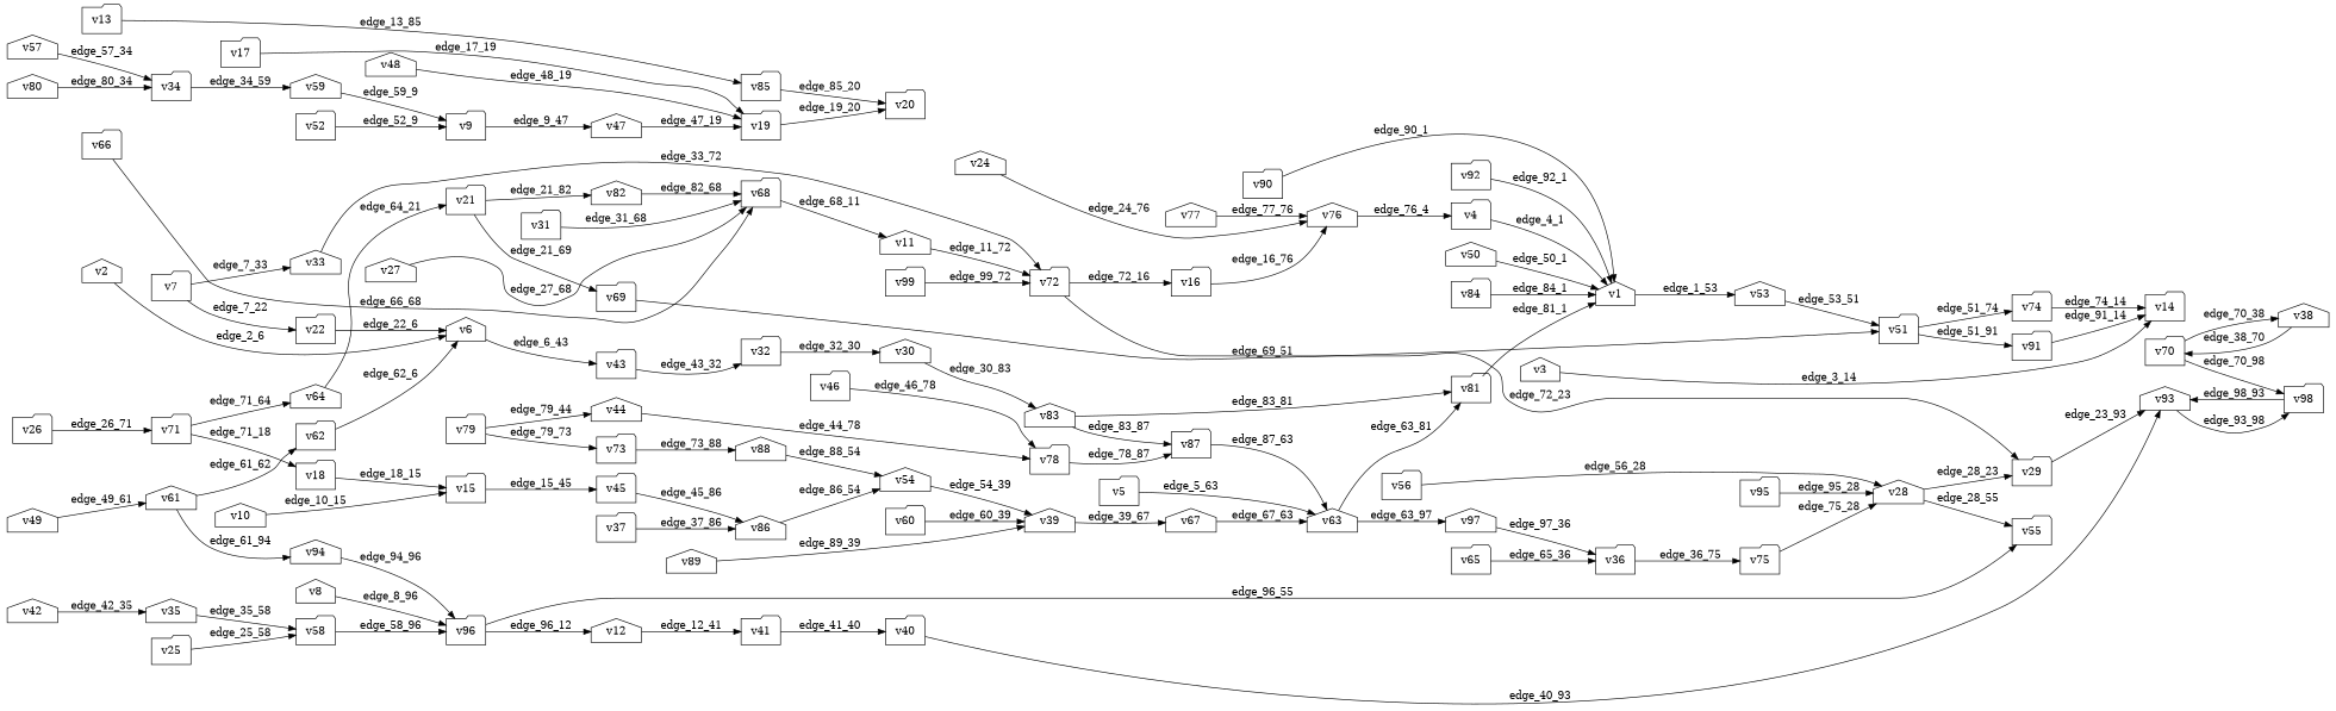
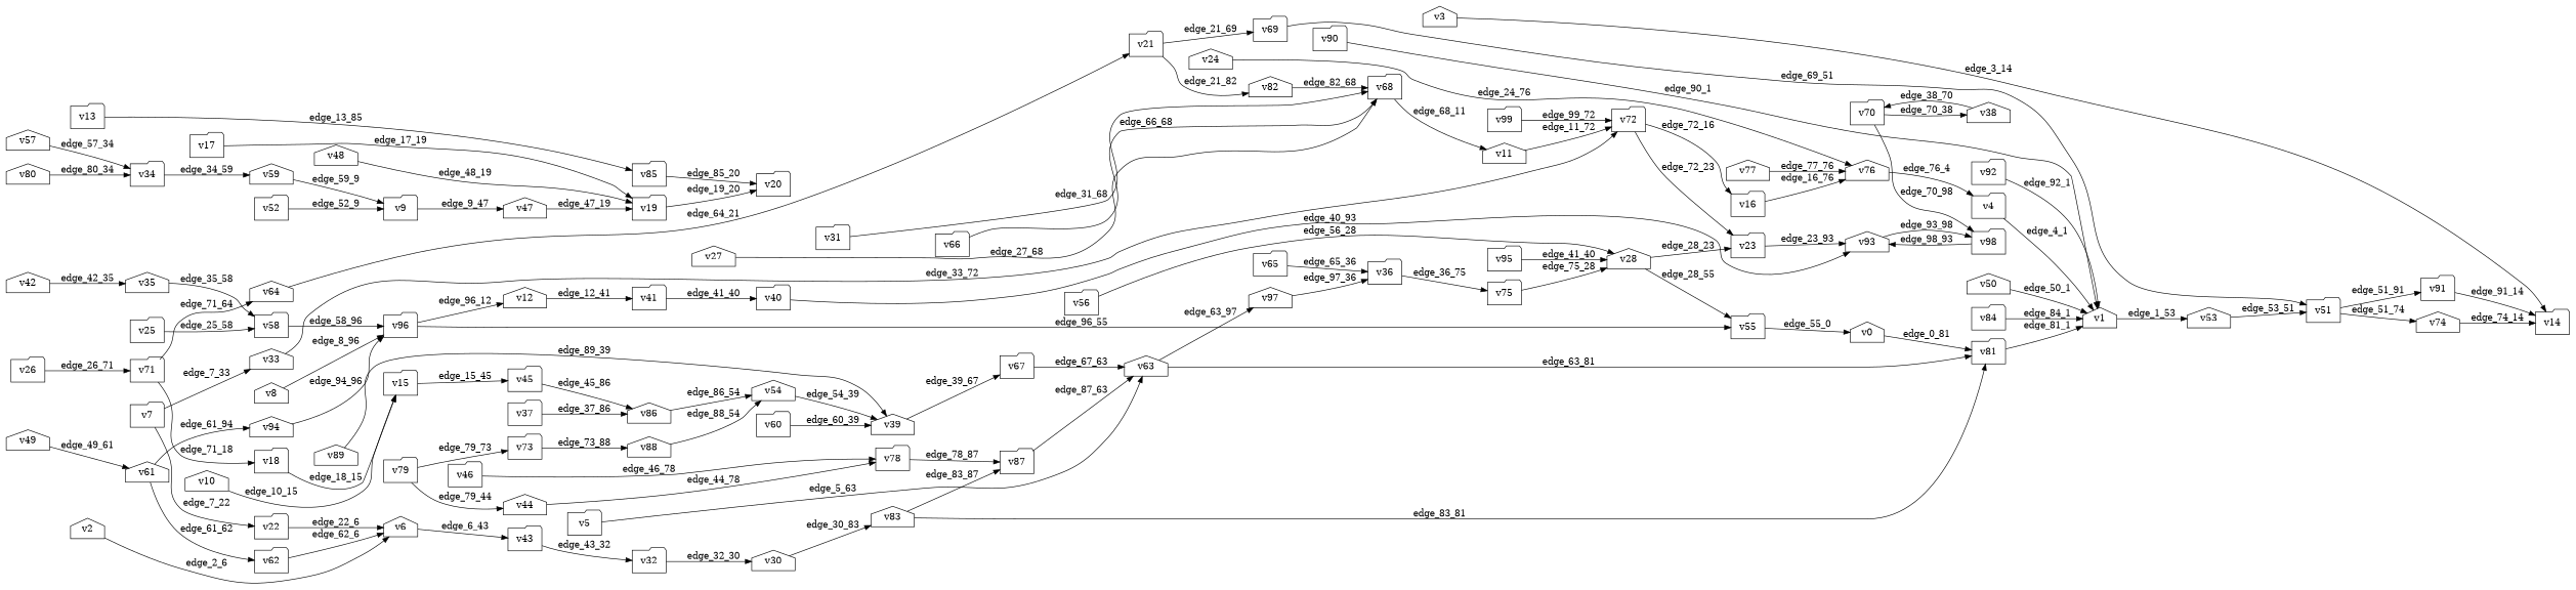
  digraph {
    rankdir=LR
    node [player=-1 shape=folder]
+   v0 [shape=house]
    v81 [player=0]
    v1 [shape=house]
    v53 [player=1 shape=house]
    v51
    v2 [player=1 shape=house]
    v6 [shape=house]
    v43 [player=0]
    v3 [player=0 shape=house]
    v14
    v4 [player=0]
    v5 [player=0]
    v63 [shape=house]
    v97 [player=1 shape=house]
    v32
    v7
    v22 [player=1]
    v33 [player=0 shape=house]
    v72
    v8 [player=0 shape=house]
    v96
    v12 [player=1 shape=house]
    v55 [player=1]
    v9
    v47 [player=1 shape=house]
    v19
    v10 [player=0 shape=house]
    v15
    v45 [player=0]
    v11 [player=1 shape=house]
    v16 [player=1]
-   v23 [player=1 label=v29]
+   v23 [player=1]
    v41
    v40 [player=0]
    v85
    v13 [player=1]
    v20 [player=0]
    v86 [shape=house]
    v76 [shape=house]
    v17 [player=1]
    v18 [player=0]
    v35 [shape=house]
    v58 [player=0]
    v21
    v69 [player=1]
    v82 [player=1 shape=house]
    v68
    v93 [shape=house]
    v98 [player=0]
    v24 [player=1 shape=house]
    v25
    v71
    v26 [player=1]
    v64 [player=0 shape=house]
    v27 [player=1 shape=house]
    v28 [shape=house]
    v30 [player=0 shape=house]
    v83 [shape=house]
    v87 [player=0]
    v31 [player=0]
    v34
    v59 [player=0 shape=house]
    v36
    v75 [player=1]
    v37 [player=1]
    v54 [player=0 shape=house]
    v38 [player=0 shape=house]
    v70
    v39 [shape=house]
-   v67 [player=0 shape=house]
+   v67 [player=0]
    v42 [player=1 shape=house]
    v44 [player=0 shape=house]
    v78
    v46 [player=0]
    v48 [player=0 shape=house]
    v49 [player=1 shape=house]
    v61 [shape=house]
    v62 [player=1]
    v94 [player=1 shape=house]
    v50 [player=1 shape=house]
-   v74 [player=1]
+   v74 [player=1 shape=house]
    v91 [player=1]
    v52 [player=1]
    v56 [player=1]
    v57 [player=0 shape=house]
    v60 [player=0]
    v65 [player=0]
    v66 [player=0]
    v73 [player=0]
    v88 [shape=house]
    v77 [player=0 shape=house]
    v79
    v80 [player=1 shape=house]
    v84 [player=0]
    v89 [player=1 shape=house]
    v90 [player=1]
    v92 [player=1]
    v95 [player=1]
    v99 [player=0]
+   v0 -> v81 [label=edge_0_81 probability=1.000000]
    v81 -> v1 [discount=0.166445 label=edge_81_1 weight=8.320857]
    v1 -> v53 [label=edge_1_53 probability=1.000000]
    v53 -> v51 [discount=0.433301 label=edge_53_51 weight=-7.557708]
    v51 -> v74 [label=edge_51_74 probability=0.420571]
    v51 -> v91 [label=edge_51_91 probability=0.579429]
    v2 -> v6 [discount=0.517517 label=edge_2_6 weight=-0.987763]
    v6 -> v43 [label=edge_6_43 probability=1.000000]
    v43 -> v32 [discount=0.478410 label=edge_43_32 weight=-8.966715]
    v3 -> v14 [discount=0.370439 label=edge_3_14 weight=-6.200001]
    v4 -> v1 [discount=0.510652 label=edge_4_1 weight=-5.811754]
    v5 -> v63 [discount=0.226259 label=edge_5_63 weight=-5.588056]
    v63 -> v81 [label=edge_63_81 probability=0.390869]
    v63 -> v97 [label=edge_63_97 probability=0.609131]
    v97 -> v36 [discount=0.582507 label=edge_97_36 weight=2.162555]
    v32 -> v30 [label=edge_32_30 probability=1.000000]
    v7 -> v22 [label=edge_7_22 probability=0.577890]
    v7 -> v33 [label=edge_7_33 probability=0.422110]
    v22 -> v6 [discount=0.188761 label=edge_22_6 weight=3.664036]
    v33 -> v72 [discount=0.237353 label=edge_33_72 weight=-9.212990]
    v72 -> v16 [label=edge_72_16 probability=0.636096]
    v72 -> v23 [label=edge_72_23 probability=0.363904]
    v8 -> v96 [discount=0.515557 label=edge_8_96 weight=3.645799]
    v96 -> v12 [label=edge_96_12 probability=0.450430]
    v96 -> v55 [label=edge_96_55 probability=0.549570]
    v12 -> v41 [discount=0.835269 label=edge_12_41 weight=-8.293914]
+   v55 -> v0 [discount=0.728484 label=edge_55_0 weight=1.470391]
    v9 -> v47 [label=edge_9_47 probability=1.000000]
    v47 -> v19 [discount=0.105107 label=edge_47_19 weight=1.191870]
    v19 -> v20 [label=edge_19_20 probability=1.000000]
    v10 -> v15 [discount=0.458941 label=edge_10_15 weight=-8.697559]
    v15 -> v45 [label=edge_15_45 probability=1.000000]
    v45 -> v86 [discount=0.205764 label=edge_45_86 weight=-7.949693]
    v11 -> v72 [discount=0.434525 label=edge_11_72 weight=3.786891]
    v16 -> v76 [discount=0.568165 label=edge_16_76 weight=4.420799]
    v23 -> v93 [discount=0.479501 label=edge_23_93 weight=-1.858544]
    v41 -> v40 [label=edge_41_40 probability=1.000000]
    v40 -> v93 [discount=0.218587 label=edge_40_93 weight=-4.619145]
    v85 -> v20 [label=edge_85_20 probability=1.000000]
    v13 -> v85 [discount=0.873086 label=edge_13_85 weight=-1.670514]
    v86 -> v54 [label=edge_86_54 probability=1.000000]
    v76 -> v4 [label=edge_76_4 probability=1.000000]
    v17 -> v19 [discount=0.652188 label=edge_17_19 weight=-8.321999]
    v18 -> v15 [discount=0.598218 label=edge_18_15 weight=-5.706394]
    v35 -> v58 [label=edge_35_58 probability=1.000000]
    v58 -> v96 [discount=0.376421 label=edge_58_96 weight=8.414193]
    v21 -> v69 [label=edge_21_69 probability=0.550891]
    v21 -> v82 [label=edge_21_82 probability=0.449109]
    v69 -> v51 [discount=0.416478 label=edge_69_51 weight=-2.757613]
    v82 -> v68 [discount=0.158244 label=edge_82_68 weight=2.386479]
    v68 -> v11 [label=edge_68_11 probability=1.000000]
    v93 -> v98 [label=edge_93_98 probability=1.000000]
    v98 -> v93 [discount=0.477675 label=edge_98_93 weight=7.507651]
    v24 -> v76 [discount=0.405173 label=edge_24_76 weight=-3.171462]
    v25 -> v58 [label=edge_25_58 probability=1.000000]
    v71 -> v18 [label=edge_71_18 probability=0.300871]
    v71 -> v64 [label=edge_71_64 probability=0.699129]
    v26 -> v71 [discount=0.257763 label=edge_26_71 weight=7.896590]
    v64 -> v21 [discount=0.857245 label=edge_64_21 weight=-6.408075]
    v27 -> v68 [discount=0.332100 label=edge_27_68 weight=-6.290172]
    v28 -> v55 [label=edge_28_55 probability=0.312568]
    v28 -> v23 [label=edge_28_23 probability=0.687432]
    v30 -> v83 [discount=0.257756 label=edge_30_83 weight=-6.519824]
    v83 -> v81 [label=edge_83_81 probability=0.506704]
    v83 -> v87 [label=edge_83_87 probability=0.493296]
    v87 -> v63 [discount=0.285933 label=edge_87_63 weight=-3.033133]
    v31 -> v68 [discount=0.462588 label=edge_31_68 weight=-3.385027]
    v34 -> v59 [label=edge_34_59 probability=1.000000]
    v59 -> v9 [discount=0.472332 label=edge_59_9 weight=4.496775]
    v36 -> v75 [label=edge_36_75 probability=1.000000]
    v75 -> v28 [discount=0.723086 label=edge_75_28 weight=-9.783923]
    v37 -> v86 [discount=0.243077 label=edge_37_86 weight=6.851024]
    v54 -> v39 [discount=0.855269 label=edge_54_39 weight=-6.732355]
    v38 -> v70 [discount=0.688146 label=edge_38_70 weight=-9.410622]
    v70 -> v98 [label=edge_70_98 probability=0.658341]
    v70 -> v38 [label=edge_70_38 probability=0.341659]
    v39 -> v67 [label=edge_39_67 probability=1.000000]
    v67 -> v63 [discount=0.694977 label=edge_67_63 weight=4.231606]
    v42 -> v35 [discount=0.722106 label=edge_42_35 weight=5.117841]
    v44 -> v78 [discount=0.225313 label=edge_44_78 weight=0.401253]
    v78 -> v87 [label=edge_78_87 probability=1.000000]
    v46 -> v78 [discount=0.418888 label=edge_46_78 weight=-3.265131]
    v48 -> v19 [discount=0.853566 label=edge_48_19 weight=-0.177072]
    v49 -> v61 [discount=0.156921 label=edge_49_61 weight=-2.611579]
    v61 -> v62 [label=edge_61_62 probability=0.458443]
    v61 -> v94 [label=edge_61_94 probability=0.541557]
    v62 -> v6 [discount=0.688467 label=edge_62_6 weight=-4.365131]
    v94 -> v96 [discount=0.555251 label=edge_94_96 weight=3.094140]
    v50 -> v1 [discount=0.124541 label=edge_50_1 weight=2.219473]
    v74 -> v14 [discount=0.423583 label=edge_74_14 weight=5.456675]
    v91 -> v14 [discount=0.713561 label=edge_91_14 weight=-1.560367]
    v52 -> v9 [discount=0.179277 label=edge_52_9 weight=6.558481]
    v56 -> v28 [discount=0.668151 label=edge_56_28 weight=-1.278014]
    v57 -> v34 [discount=0.500339 label=edge_57_34 weight=2.923707]
    v60 -> v39 [discount=0.442145 label=edge_60_39 weight=8.517827]
    v65 -> v36 [discount=0.134314 label=edge_65_36 weight=3.469100]
    v66 -> v68 [discount=0.417338 label=edge_66_68 weight=-6.829034]
    v73 -> v88 [discount=0.387944 label=edge_73_88 weight=5.534716]
    v88 -> v54 [label=edge_88_54 probability=1.000000]
    v77 -> v76 [discount=0.188121 label=edge_77_76 weight=6.668438]
    v79 -> v44 [label=edge_79_44 probability=0.626816]
    v79 -> v73 [label=edge_79_73 probability=0.373184]
    v80 -> v34 [discount=0.278165 label=edge_80_34 weight=3.507541]
    v84 -> v1 [discount=0.524667 label=edge_84_1 weight=9.323629]
    v89 -> v39 [discount=0.334193 label=edge_89_39 weight=-1.131693]
    v90 -> v1 [discount=0.114009 label=edge_90_1 weight=-5.412605]
    v92 -> v1 [discount=0.123946 label=edge_92_1 weight=1.970173]
-   v95 -> v28 [discount=0.348279 label=edge_95_28 weight=5.982035]
+   v95 -> v28 [discount=0.348279 label=edge_41_40 weight=5.982035]
    v99 -> v72 [discount=0.413040 label=edge_99_72 weight=6.763075]
  }
